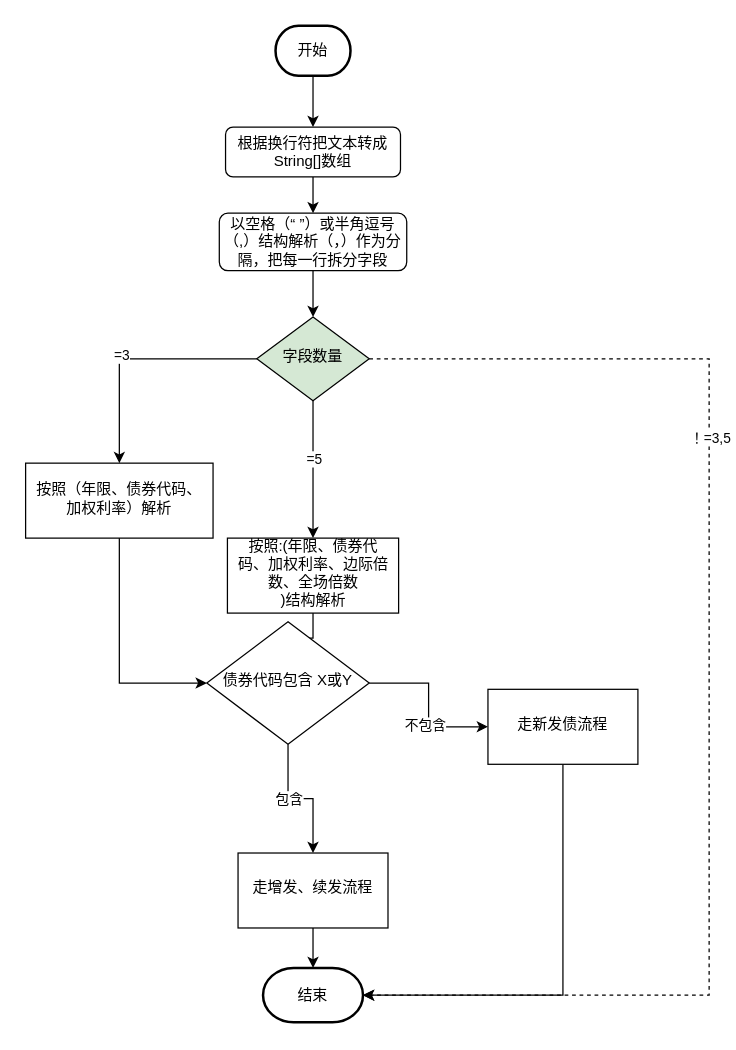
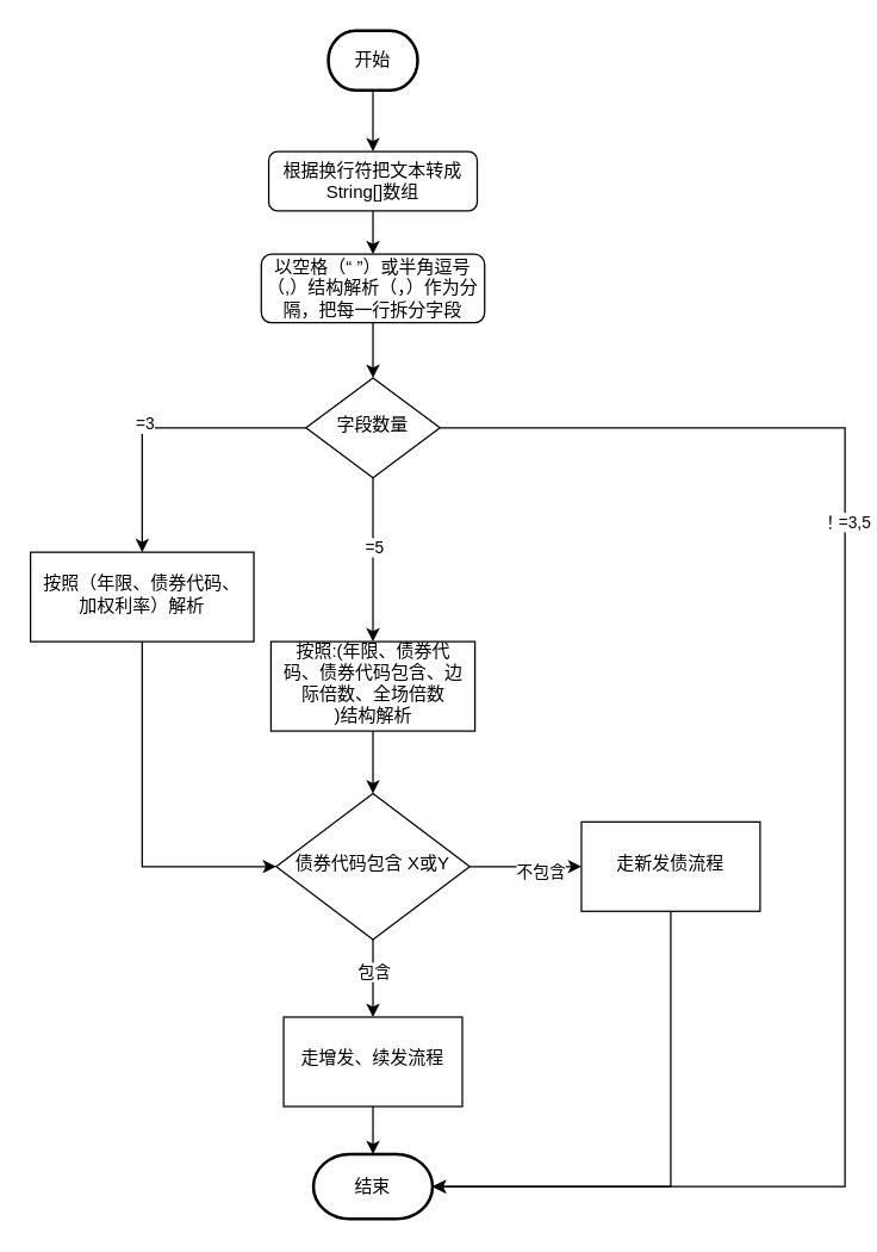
  <mxCell id="0" />
  <mxCell id="1" parent="0" />
- <mxCell id="2" value="" style="edgeStyle=orthogonalEdgeStyle;rounded=0;orthogonalLoop=1;jettySize=auto;html=1;entryX=1;entryY=0.5;entryDx=0;entryDy=0;entryPerimeter=0;dashed=1;" edge="1" parent="1" source="8" target="24"><mxGeometry relative="1" as="geometry"><mxPoint x="557" y="1060" as="targetPoint" /><Array as="points"><mxPoint x="567" y="287" /><mxPoint x="567" y="796" /></Array></mxGeometry></mxCell>
+ <mxCell id="2" value="" style="edgeStyle=orthogonalEdgeStyle;rounded=0;orthogonalLoop=1;jettySize=auto;html=1;entryX=1;entryY=0.5;entryDx=0;entryDy=0;entryPerimeter=0;" edge="1" parent="1" source="8" target="24"><mxGeometry relative="1" as="geometry"><mxPoint x="557" y="1060" as="targetPoint" /><Array as="points"><mxPoint x="567" y="287" /><mxPoint x="567" y="796" /></Array></mxGeometry></mxCell>
  <mxCell id="3" value="！=3,5" style="edgeLabel;html=1;align=center;verticalAlign=middle;resizable=0;points=[];" vertex="1" connectable="0" parent="2"><mxGeometry x="-0.368" relative="1" as="geometry"><mxPoint y="1" as="offset" /></mxGeometry></mxCell>
  <mxCell id="4" value="" style="edgeStyle=orthogonalEdgeStyle;rounded=0;orthogonalLoop=1;jettySize=auto;html=1;entryX=0.5;entryY=0;entryDx=0;entryDy=0;" edge="1" parent="1" source="8" target="16"><mxGeometry relative="1" as="geometry"><mxPoint x="115" y="286.5" as="targetPoint" /></mxGeometry></mxCell>
  <mxCell id="5" value="=3" style="edgeLabel;html=1;align=center;verticalAlign=middle;resizable=0;points=[];" vertex="1" connectable="0" parent="4"><mxGeometry x="0.125" y="-3" relative="1" as="geometry"><mxPoint as="offset" /></mxGeometry></mxCell>
  <mxCell id="6" value="" style="edgeStyle=orthogonalEdgeStyle;rounded=0;orthogonalLoop=1;jettySize=auto;html=1;entryX=0.5;entryY=0;entryDx=0;entryDy=0;" edge="1" parent="1" source="8" target="18"><mxGeometry relative="1" as="geometry"><mxPoint x="250" y="393.5" as="targetPoint" /></mxGeometry></mxCell>
  <mxCell id="7" value="=5" style="edgeLabel;html=1;align=center;verticalAlign=middle;resizable=0;points=[];" vertex="1" connectable="0" parent="6"><mxGeometry x="-0.166" relative="1" as="geometry"><mxPoint as="offset" /></mxGeometry></mxCell>
- <mxCell id="8" value="字段数量" style="rhombus;whiteSpace=wrap;html=1;shadow=0;fontFamily=Helvetica;fontSize=12;align=center;strokeWidth=1;spacing=6;spacingTop=-4;fillColor=#d5e8d4;" vertex="1" parent="1"><mxGeometry x="205" y="253" width="90" height="67" as="geometry" /></mxCell>
+ <mxCell id="8" value="字段数量" style="rhombus;whiteSpace=wrap;html=1;shadow=0;fontFamily=Helvetica;fontSize=12;align=center;strokeWidth=1;spacing=6;spacingTop=-4;" vertex="1" parent="1"><mxGeometry x="205" y="253" width="90" height="67" as="geometry" /></mxCell>
  <mxCell id="9" value="" style="edgeStyle=orthogonalEdgeStyle;rounded=0;orthogonalLoop=1;jettySize=auto;html=1;" edge="1" parent="1" source="10" target="12"><mxGeometry relative="1" as="geometry" /></mxCell>
  <mxCell id="10" value="开始" style="strokeWidth=2;html=1;shape=mxgraph.flowchart.terminator;whiteSpace=wrap;" vertex="1" parent="1"><mxGeometry x="220" y="20" width="60" height="40" as="geometry" /></mxCell>
  <mxCell id="11" value="" style="edgeStyle=orthogonalEdgeStyle;rounded=0;orthogonalLoop=1;jettySize=auto;html=1;" edge="1" parent="1" source="12" target="14"><mxGeometry relative="1" as="geometry" /></mxCell>
  <mxCell id="12" value="根据换行符把文本转成String[]数组" style="rounded=1;whiteSpace=wrap;html=1;fontSize=12;glass=0;strokeWidth=1;shadow=0;" vertex="1" parent="1"><mxGeometry x="180" y="101" width="140" height="40" as="geometry" /></mxCell>
  <mxCell id="13" value="" style="edgeStyle=orthogonalEdgeStyle;rounded=0;orthogonalLoop=1;jettySize=auto;html=1;" edge="1" parent="1" source="14" target="8"><mxGeometry relative="1" as="geometry" /></mxCell>
  <mxCell id="14" value="&lt;div data-docx-has-block-data=&quot;false&quot; data-lark-html-role=&quot;root&quot; data-page-id=&quot;Aed7douATo9B6cx0R7Rc3emsnXd&quot;&gt;&lt;div class=&quot;old-record-id-WZW5dhf2ooNl1qxLG0lcdsG0n3e&quot;&gt;以空格（“ ”）或半角逗号（,）结构解析（，）作为分隔，把每一行拆分字段&lt;/div&gt;&lt;/div&gt;&lt;span class=&quot;lark-record-clipboard&quot; data-lark-record-format=&quot;docx/text&quot; data-lark-record-data=&quot;{&amp;quot;rootId&amp;quot;:&amp;quot;Aed7douATo9B6cx0R7Rc3emsnXd&amp;quot;,&amp;quot;text&amp;quot;:{&amp;quot;initialAttributedTexts&amp;quot;:{&amp;quot;text&amp;quot;:{&amp;quot;0&amp;quot;:&amp;quot;以空格（“ ”）或半角逗号（,）或全角逗号（，）作为分隔，拆分元素&amp;quot;},&amp;quot;attribs&amp;quot;:{&amp;quot;0&amp;quot;:&amp;quot;*0+x&amp;quot;}},&amp;quot;apool&amp;quot;:{&amp;quot;numToAttrib&amp;quot;:{&amp;quot;0&amp;quot;:[&amp;quot;author&amp;quot;,&amp;quot;7403194829083705347&amp;quot;]},&amp;quot;nextNum&amp;quot;:1}},&amp;quot;type&amp;quot;:&amp;quot;text&amp;quot;,&amp;quot;referenceRecordMap&amp;quot;:{},&amp;quot;extra&amp;quot;:{&amp;quot;channel&amp;quot;:&amp;quot;saas&amp;quot;,&amp;quot;isEqualBlockSelection&amp;quot;:false,&amp;quot;pasteRandomId&amp;quot;:&amp;quot;011ff010-0866-426b-a94f-de44540d47f7&amp;quot;,&amp;quot;mention_page_title&amp;quot;:{},&amp;quot;external_mention_url&amp;quot;:{}},&amp;quot;isKeepQuoteContainer&amp;quot;:false,&amp;quot;isFromCode&amp;quot;:false,&amp;quot;selection&amp;quot;:[{&amp;quot;id&amp;quot;:1293,&amp;quot;type&amp;quot;:&amp;quot;text&amp;quot;,&amp;quot;selection&amp;quot;:{&amp;quot;start&amp;quot;:4,&amp;quot;end&amp;quot;:37},&amp;quot;recordId&amp;quot;:&amp;quot;WZW5dhf2ooNl1qxLG0lcdsG0n3e&amp;quot;}],&amp;quot;payloadMap&amp;quot;:{},&amp;quot;isCut&amp;quot;:false}&quot;&gt;&lt;/span&gt;" style="whiteSpace=wrap;html=1;rounded=1;glass=0;strokeWidth=1;shadow=0;" vertex="1" parent="1"><mxGeometry x="175" y="170" width="150" height="46" as="geometry" /></mxCell>
  <mxCell id="15" value="" style="edgeStyle=orthogonalEdgeStyle;rounded=0;orthogonalLoop=1;jettySize=auto;html=1;entryX=0;entryY=0.5;entryDx=0;entryDy=0;exitX=0.5;exitY=1;exitDx=0;exitDy=0;" edge="1" parent="1" source="16" target="23"><mxGeometry relative="1" as="geometry"><mxPoint x="70" y="510" as="targetPoint" /></mxGeometry></mxCell>
  <mxCell id="16" value="&lt;font&gt;&lt;font&gt;&lt;font&gt;&lt;font&gt;按照（&lt;span style=&quot;background-color: transparent;&quot;&gt;年限、债券代码、加权利率&lt;/span&gt;&lt;/font&gt;&lt;font&gt;）解析&lt;/font&gt;&lt;/font&gt;&lt;/font&gt;&lt;br&gt;&lt;/font&gt;" style="whiteSpace=wrap;html=1;shadow=0;strokeWidth=1;spacing=6;spacingTop=-4;" vertex="1" parent="1"><mxGeometry x="20" y="370" width="150" height="60" as="geometry" /></mxCell>
  <mxCell id="17" value="" style="edgeStyle=orthogonalEdgeStyle;rounded=0;orthogonalLoop=1;jettySize=auto;html=1;entryX=0.5;entryY=0;entryDx=0;entryDy=0;" edge="1" parent="1" source="18" target="23"><mxGeometry relative="1" as="geometry"><mxPoint x="250" y="630" as="targetPoint" /></mxGeometry></mxCell>
- <mxCell id="18" value="&lt;font&gt;按照:(&lt;/font&gt;&lt;span style=&quot;background-color: transparent;&quot;&gt;年限、债券代码、加权利率、边际倍数、全场倍数&lt;/span&gt;&lt;br&gt;&lt;span class=&quot;lark-record-clipboard&quot; data-lark-record-format=&quot;docx/text&quot; data-lark-record-data=&quot;{&amp;quot;rootId&amp;quot;:&amp;quot;Aed7douATo9B6cx0R7Rc3emsnXd&amp;quot;,&amp;quot;text&amp;quot;:{&amp;quot;initialAttributedTexts&amp;quot;:{&amp;quot;text&amp;quot;:{&amp;quot;0&amp;quot;:&amp;quot;年限、债券代码、加权利率、边际倍数、全场倍数&amp;quot;},&amp;quot;attribs&amp;quot;:{&amp;quot;0&amp;quot;:&amp;quot;*0+m&amp;quot;}},&amp;quot;apool&amp;quot;:{&amp;quot;numToAttrib&amp;quot;:{&amp;quot;0&amp;quot;:[&amp;quot;author&amp;quot;,&amp;quot;7403194829083705347&amp;quot;]},&amp;quot;nextNum&amp;quot;:1}},&amp;quot;type&amp;quot;:&amp;quot;text&amp;quot;,&amp;quot;referenceRecordMap&amp;quot;:{},&amp;quot;extra&amp;quot;:{&amp;quot;channel&amp;quot;:&amp;quot;saas&amp;quot;,&amp;quot;isEqualBlockSelection&amp;quot;:false,&amp;quot;pasteRandomId&amp;quot;:&amp;quot;116dd224-9e3d-4e98-ae17-5e01dd5c6781&amp;quot;,&amp;quot;mention_page_title&amp;quot;:{},&amp;quot;external_mention_url&amp;quot;:{}},&amp;quot;isKeepQuoteContainer&amp;quot;:false,&amp;quot;isFromCode&amp;quot;:false,&amp;quot;selection&amp;quot;:[{&amp;quot;id&amp;quot;:1310,&amp;quot;type&amp;quot;:&amp;quot;text&amp;quot;,&amp;quot;selection&amp;quot;:{&amp;quot;start&amp;quot;:5,&amp;quot;end&amp;quot;:27},&amp;quot;recordId&amp;quot;:&amp;quot;V9vXdZUH9oGomRxDQMucjXccnVf&amp;quot;}],&amp;quot;payloadMap&amp;quot;:{},&amp;quot;isCut&amp;quot;:false}&quot;&gt;&lt;/span&gt;&lt;font&gt;)结构解析&lt;/font&gt;" style="whiteSpace=wrap;html=1;shadow=0;strokeWidth=1;spacing=6;spacingTop=-4;" vertex="1" parent="1"><mxGeometry x="181.5" y="430" width="137" height="60" as="geometry" /></mxCell>
+ <mxCell id="18" value="&lt;font&gt;按照:(&lt;/font&gt;&lt;span style=&quot;background-color: transparent;&quot;&gt;年限、债券代码、债券代码包含、边际倍数、全场倍数&lt;/span&gt;&lt;br&gt;&lt;span class=&quot;lark-record-clipboard&quot; data-lark-record-format=&quot;docx/text&quot; data-lark-record-data=&quot;{&amp;quot;rootId&amp;quot;:&amp;quot;Aed7douATo9B6cx0R7Rc3emsnXd&amp;quot;,&amp;quot;text&amp;quot;:{&amp;quot;initialAttributedTexts&amp;quot;:{&amp;quot;text&amp;quot;:{&amp;quot;0&amp;quot;:&amp;quot;年限、债券代码、加权利率、边际倍数、全场倍数&amp;quot;},&amp;quot;attribs&amp;quot;:{&amp;quot;0&amp;quot;:&amp;quot;*0+m&amp;quot;}},&amp;quot;apool&amp;quot;:{&amp;quot;numToAttrib&amp;quot;:{&amp;quot;0&amp;quot;:[&amp;quot;author&amp;quot;,&amp;quot;7403194829083705347&amp;quot;]},&amp;quot;nextNum&amp;quot;:1}},&amp;quot;type&amp;quot;:&amp;quot;text&amp;quot;,&amp;quot;referenceRecordMap&amp;quot;:{},&amp;quot;extra&amp;quot;:{&amp;quot;channel&amp;quot;:&amp;quot;saas&amp;quot;,&amp;quot;isEqualBlockSelection&amp;quot;:false,&amp;quot;pasteRandomId&amp;quot;:&amp;quot;116dd224-9e3d-4e98-ae17-5e01dd5c6781&amp;quot;,&amp;quot;mention_page_title&amp;quot;:{},&amp;quot;external_mention_url&amp;quot;:{}},&amp;quot;isKeepQuoteContainer&amp;quot;:false,&amp;quot;isFromCode&amp;quot;:false,&amp;quot;selection&amp;quot;:[{&amp;quot;id&amp;quot;:1310,&amp;quot;type&amp;quot;:&amp;quot;text&amp;quot;,&amp;quot;selection&amp;quot;:{&amp;quot;start&amp;quot;:5,&amp;quot;end&amp;quot;:27},&amp;quot;recordId&amp;quot;:&amp;quot;V9vXdZUH9oGomRxDQMucjXccnVf&amp;quot;}],&amp;quot;payloadMap&amp;quot;:{},&amp;quot;isCut&amp;quot;:false}&quot;&gt;&lt;/span&gt;&lt;font&gt;)结构解析&lt;/font&gt;" style="whiteSpace=wrap;html=1;shadow=0;strokeWidth=1;spacing=6;spacingTop=-4;" vertex="1" parent="1"><mxGeometry x="181.5" y="430" width="137" height="60" as="geometry" /></mxCell>
  <mxCell id="19" value="" style="edgeStyle=orthogonalEdgeStyle;rounded=0;orthogonalLoop=1;jettySize=auto;html=1;" edge="1" parent="1" source="23" target="26"><mxGeometry relative="1" as="geometry" /></mxCell>
  <mxCell id="20" value="包含" style="edgeLabel;html=1;align=center;verticalAlign=middle;resizable=0;points=[];" vertex="1" connectable="0" parent="19"><mxGeometry x="-0.18" relative="1" as="geometry"><mxPoint as="offset" /></mxGeometry></mxCell>
  <mxCell id="21" value="" style="edgeStyle=orthogonalEdgeStyle;rounded=0;orthogonalLoop=1;jettySize=auto;html=1;" edge="1" parent="1" source="23" target="28"><mxGeometry relative="1" as="geometry" /></mxCell>
  <mxCell id="22" value="不包含" style="edgeLabel;html=1;align=center;verticalAlign=middle;resizable=0;points=[];" vertex="1" connectable="0" parent="21"><mxGeometry x="0.247" y="-3" relative="1" as="geometry"><mxPoint as="offset" /></mxGeometry></mxCell>
- <mxCell id="23" value="债券代码包含 X或Y" style="rhombus;whiteSpace=wrap;html=1;shadow=0;strokeWidth=1;spacing=6;spacingTop=-4;" vertex="1" parent="1"><mxGeometry x="165" y="497" width="130" height="98" as="geometry" /></mxCell>
+ <mxCell id="23" value="债券代码包含 X或Y" style="rhombus;whiteSpace=wrap;html=1;shadow=0;strokeWidth=1;spacing=6;spacingTop=-4;" vertex="1" parent="1"><mxGeometry x="185" y="532" width="130" height="98" as="geometry" /></mxCell>
  <mxCell id="24" value="结束" style="strokeWidth=2;html=1;shape=mxgraph.flowchart.terminator;whiteSpace=wrap;" vertex="1" parent="1"><mxGeometry x="210" y="774" width="80" height="43.5" as="geometry" /></mxCell>
  <mxCell id="25" value="" style="edgeStyle=orthogonalEdgeStyle;rounded=0;orthogonalLoop=1;jettySize=auto;html=1;" edge="1" parent="1" source="26" target="24"><mxGeometry relative="1" as="geometry" /></mxCell>
  <mxCell id="26" value="走增发、续发流程" style="whiteSpace=wrap;html=1;shadow=0;strokeWidth=1;spacing=6;spacingTop=-4;" vertex="1" parent="1"><mxGeometry x="190" y="682" width="120" height="60" as="geometry" /></mxCell>
  <mxCell id="27" value="" style="edgeStyle=orthogonalEdgeStyle;rounded=0;orthogonalLoop=1;jettySize=auto;html=1;entryX=1;entryY=0.5;entryDx=0;entryDy=0;entryPerimeter=0;exitX=0.5;exitY=1;exitDx=0;exitDy=0;" edge="1" parent="1" source="28" target="24"><mxGeometry relative="1" as="geometry"><mxPoint x="450" y="762" as="targetPoint" /></mxGeometry></mxCell>
  <mxCell id="28" value="走新发债流程" style="whiteSpace=wrap;html=1;shadow=0;strokeWidth=1;spacing=6;spacingTop=-4;" vertex="1" parent="1"><mxGeometry x="390" y="551" width="120" height="60" as="geometry" /></mxCell>
